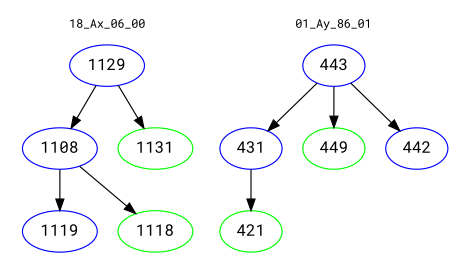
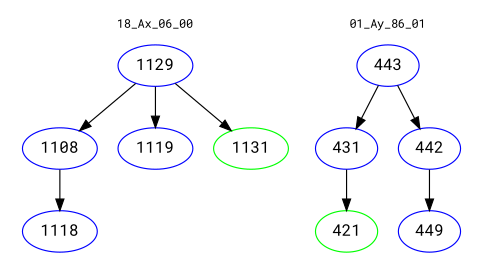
  digraph {
    fontname="Roboto Mono"
    node [color=blue fontname="Roboto Mono"]
    edge [color=black fontname="Roboto Mono"]
    n1 [label=1129]
    n2 [label=1108]
    n3 [label=1119]
    n4 [color=green label=1131]
-   n5 [color=green label=1118]
+   n5 [label=1118]
    n6 [label=443]
    n7 [label=431]
-   n8 [color=green label=449]
+   n8 [label=449]
    n9 [label=442]
    n10 [color=green label=421]
    subgraph cluster_1 {
      color=white
      fontsize=10
      label="18_Ax_06_00"
      n1
      n2
      n3
      n4
      n5
    }
    subgraph cluster_2 {
      color=white
      fontsize=10
      label="01_Ay_86_01"
      n6
      n7
      n8
      n9
      n10
    }
    n1 -> n2
-   n2 -> n3
+   n1 -> n3
    n1 -> n4
    n2 -> n5
    n6 -> n7
-   n6 -> n8
+   n9 -> n8
    n6 -> n9
    n7 -> n10
  }
